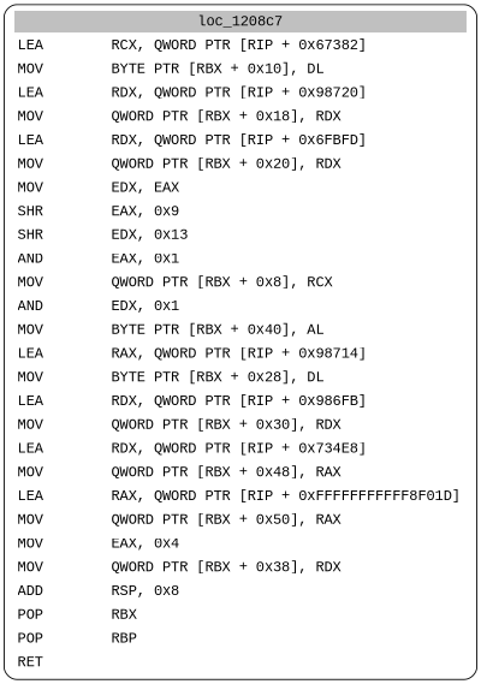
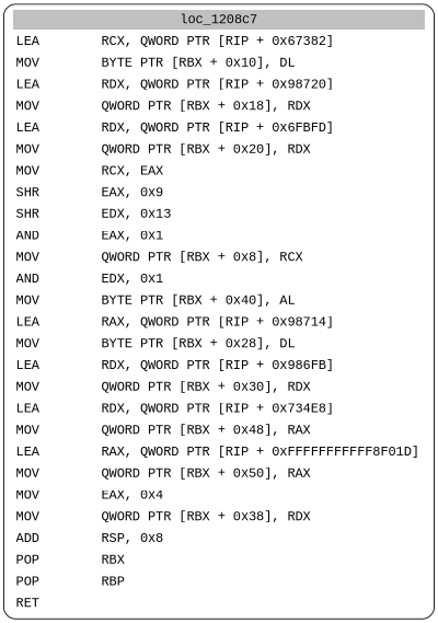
  digraph {
-   n1 [fontname="Courier New" label=<<table border="0" cellborder="0" cellpadding="3"><tr><td align="center" colspan="2" bgcolor="grey">loc_1208c7</td></tr><tr><td align="left">LEA        RCX, QWORD PTR [RIP + 0x67382]</td></tr><tr><td align="left">MOV        BYTE PTR [RBX + 0x10], DL</td></tr><tr><td align="left">LEA        RDX, QWORD PTR [RIP + 0x98720]</td></tr><tr><td align="left">MOV        QWORD PTR [RBX + 0x18], RDX</td></tr><tr><td align="left">LEA        RDX, QWORD PTR [RIP + 0x6FBFD]</td></tr><tr><td align="left">MOV        QWORD PTR [RBX + 0x20], RDX</td></tr><tr><td align="left">MOV        EDX, EAX</td></tr><tr><td align="left">SHR        EAX, 0x9</td></tr><tr><td align="left">SHR        EDX, 0x13</td></tr><tr><td align="left">AND        EAX, 0x1</td></tr><tr><td align="left">MOV        QWORD PTR [RBX + 0x8], RCX</td></tr><tr><td align="left">AND        EDX, 0x1</td></tr><tr><td align="left">MOV        BYTE PTR [RBX + 0x40], AL</td></tr><tr><td align="left">LEA        RAX, QWORD PTR [RIP + 0x98714]</td></tr><tr><td align="left">MOV        BYTE PTR [RBX + 0x28], DL</td></tr><tr><td align="left">LEA        RDX, QWORD PTR [RIP + 0x986FB]</td></tr><tr><td align="left">MOV        QWORD PTR [RBX + 0x30], RDX</td></tr><tr><td align="left">LEA        RDX, QWORD PTR [RIP + 0x734E8]</td></tr><tr><td align="left">MOV        QWORD PTR [RBX + 0x48], RAX</td></tr><tr><td align="left">LEA        RAX, QWORD PTR [RIP + 0xFFFFFFFFFFF8F01D]</td></tr><tr><td align="left">MOV        QWORD PTR [RBX + 0x50], RAX</td></tr><tr><td align="left">MOV        EAX, 0x4</td></tr><tr><td align="left">MOV        QWORD PTR [RBX + 0x38], RDX</td></tr><tr><td align="left">ADD        RSP, 0x8</td></tr><tr><td align="left">POP        RBX</td></tr><tr><td align="left">POP        RBP</td></tr><tr><td align="left">RET        </td></tr></table>> shape=Mrecord]
+   n1 [fontname="Courier New" label=<<table border="0" cellborder="0" cellpadding="3"><tr><td align="center" colspan="2" bgcolor="grey">loc_1208c7</td></tr><tr><td align="left">LEA        RCX, QWORD PTR [RIP + 0x67382]</td></tr><tr><td align="left">MOV        BYTE PTR [RBX + 0x10], DL</td></tr><tr><td align="left">LEA        RDX, QWORD PTR [RIP + 0x98720]</td></tr><tr><td align="left">MOV        QWORD PTR [RBX + 0x18], RDX</td></tr><tr><td align="left">LEA        RDX, QWORD PTR [RIP + 0x6FBFD]</td></tr><tr><td align="left">MOV        QWORD PTR [RBX + 0x20], RDX</td></tr><tr><td align="left">MOV        RCX, EAX</td></tr><tr><td align="left">SHR        EAX, 0x9</td></tr><tr><td align="left">SHR        EDX, 0x13</td></tr><tr><td align="left">AND        EAX, 0x1</td></tr><tr><td align="left">MOV        QWORD PTR [RBX + 0x8], RCX</td></tr><tr><td align="left">AND        EDX, 0x1</td></tr><tr><td align="left">MOV        BYTE PTR [RBX + 0x40], AL</td></tr><tr><td align="left">LEA        RAX, QWORD PTR [RIP + 0x98714]</td></tr><tr><td align="left">MOV        BYTE PTR [RBX + 0x28], DL</td></tr><tr><td align="left">LEA        RDX, QWORD PTR [RIP + 0x986FB]</td></tr><tr><td align="left">MOV        QWORD PTR [RBX + 0x30], RDX</td></tr><tr><td align="left">LEA        RDX, QWORD PTR [RIP + 0x734E8]</td></tr><tr><td align="left">MOV        QWORD PTR [RBX + 0x48], RAX</td></tr><tr><td align="left">LEA        RAX, QWORD PTR [RIP + 0xFFFFFFFFFFF8F01D]</td></tr><tr><td align="left">MOV        QWORD PTR [RBX + 0x50], RAX</td></tr><tr><td align="left">MOV        EAX, 0x4</td></tr><tr><td align="left">MOV        QWORD PTR [RBX + 0x38], RDX</td></tr><tr><td align="left">ADD        RSP, 0x8</td></tr><tr><td align="left">POP        RBX</td></tr><tr><td align="left">POP        RBP</td></tr><tr><td align="left">RET        </td></tr></table>> shape=Mrecord]
  }
